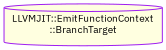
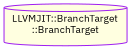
  digraph {
    rankdir=LR
    fontname="IBM Plex Sans"
-   n1 [color=purple fillcolor=lightyellow fontname="IBM Plex Sans" fontsize=10 height=0.2 label="LLVMJIT::EmitFunctionContext\l::BranchTarget" shape=cylinder style=filled width=0.4]
+   n1 [color=purple fillcolor=lightyellow fontname="IBM Plex Sans" fontsize=10 height=0.2 label="LLVMJIT::BranchTarget\l::BranchTarget" shape=cylinder style=filled width=0.4]
  }
